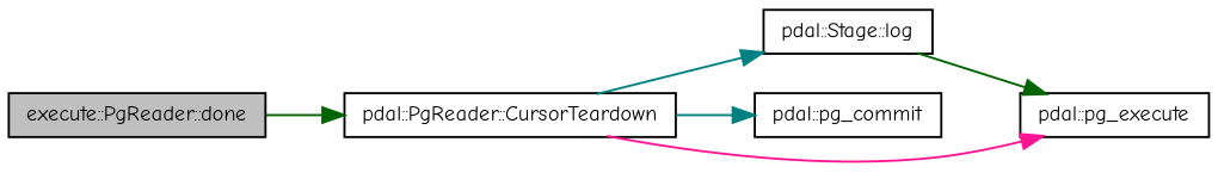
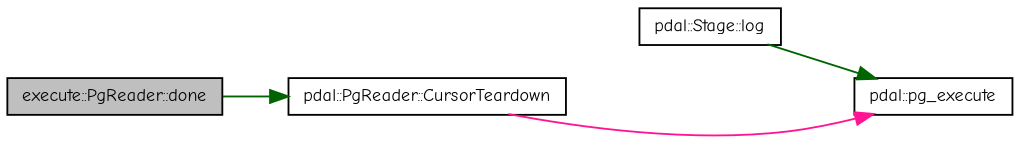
  digraph {
    fontname="Comic Neue"
    rankdir=LR
    node [color=black fillcolor=white fontname="Comic Neue" fontsize=10 shape=record style=filled]
    edge [color=darkgreen fontname="Comic Neue" fontsize=10 labelfontname=Helvetica labelfontsize=10 style=solid]
    n1 [fillcolor=grey75 fontcolor=black height=0.2 label="execute::PgReader::done" width=0.4]
    n2 [height=0.2 label="pdal::PgReader::CursorTeardown" width=0.4]
    n3 [height=0.2 label="pdal::Stage::log" width=0.4]
-   n4 [height=0.2 label="pdal::pg_commit" width=0.4]
    n5 [height=0.2 label="pdal::pg_execute" width=0.4]
    n1 -> n2
-   n2 -> n3 [color=teal]
-   n2 -> n4 [color=teal]
    n2 -> n5 [color=deeppink]
    n3 -> n5
  }
